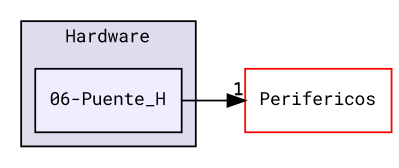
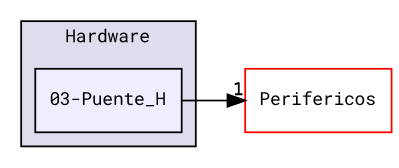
  digraph {
    compound=true
    rankdir=LR
    fontname="Roboto Mono"
    node [fontname="Roboto Mono" fontsize=10 shape=box style=filled]
-   n1 [fillcolor="#eeeeff" label="06-Puente_H" pencolor=black]
+   n1 [fillcolor="#eeeeff" label="03-Puente_H" pencolor=black]
    n2 [color=red fillcolor=white label=Perifericos]
    subgraph cluster_1 {
      bgcolor="#ddddee"
      fontsize=10
      label=Hardware
      pencolor=black
      n1
    }
    n1 -> n2 [headlabel=1 labeldistance=1.5 labelfontname=Helvetica labelfontsize=10 fontname="Roboto Mono"]
  }
